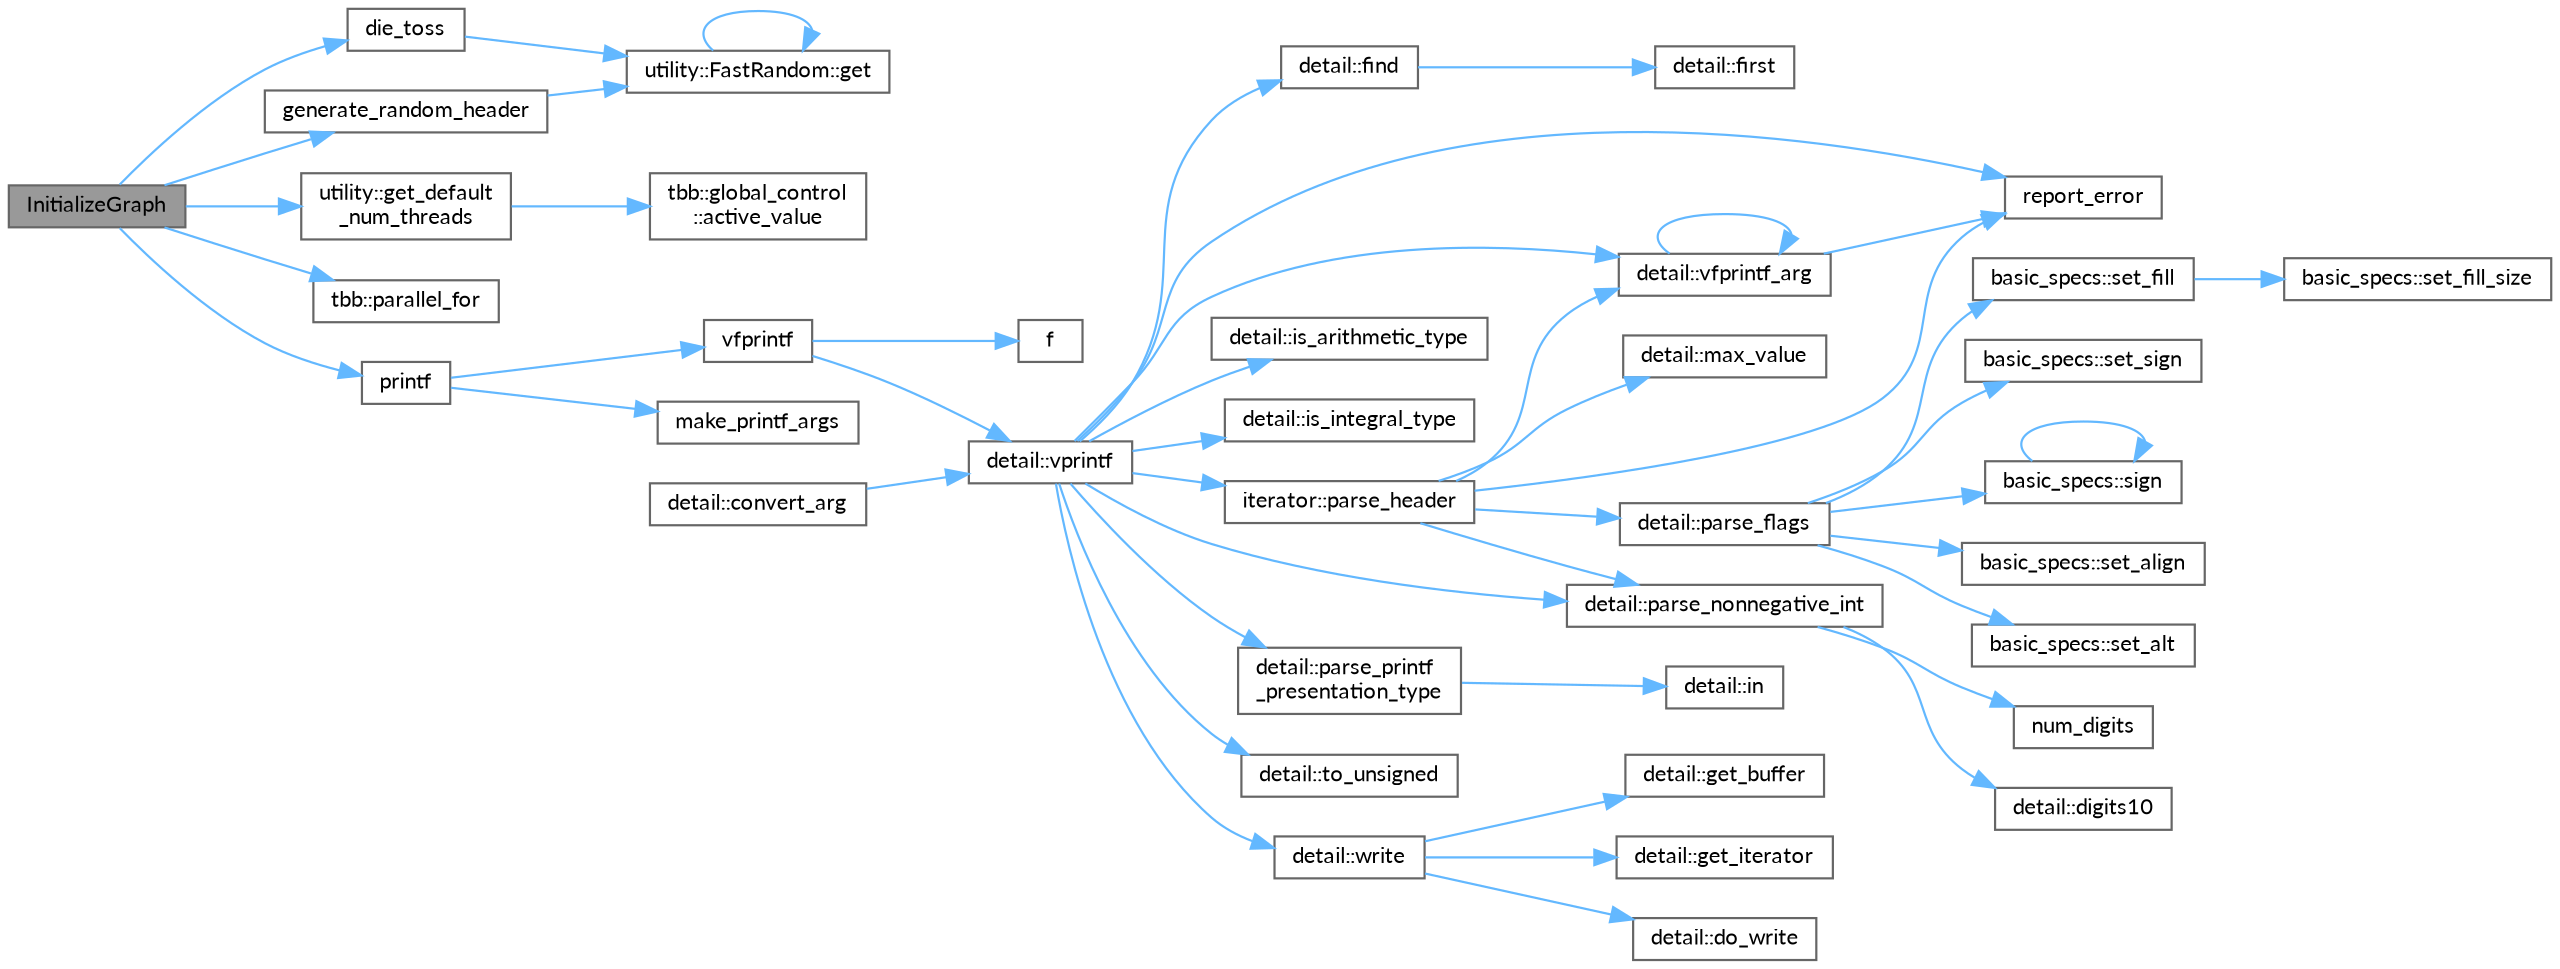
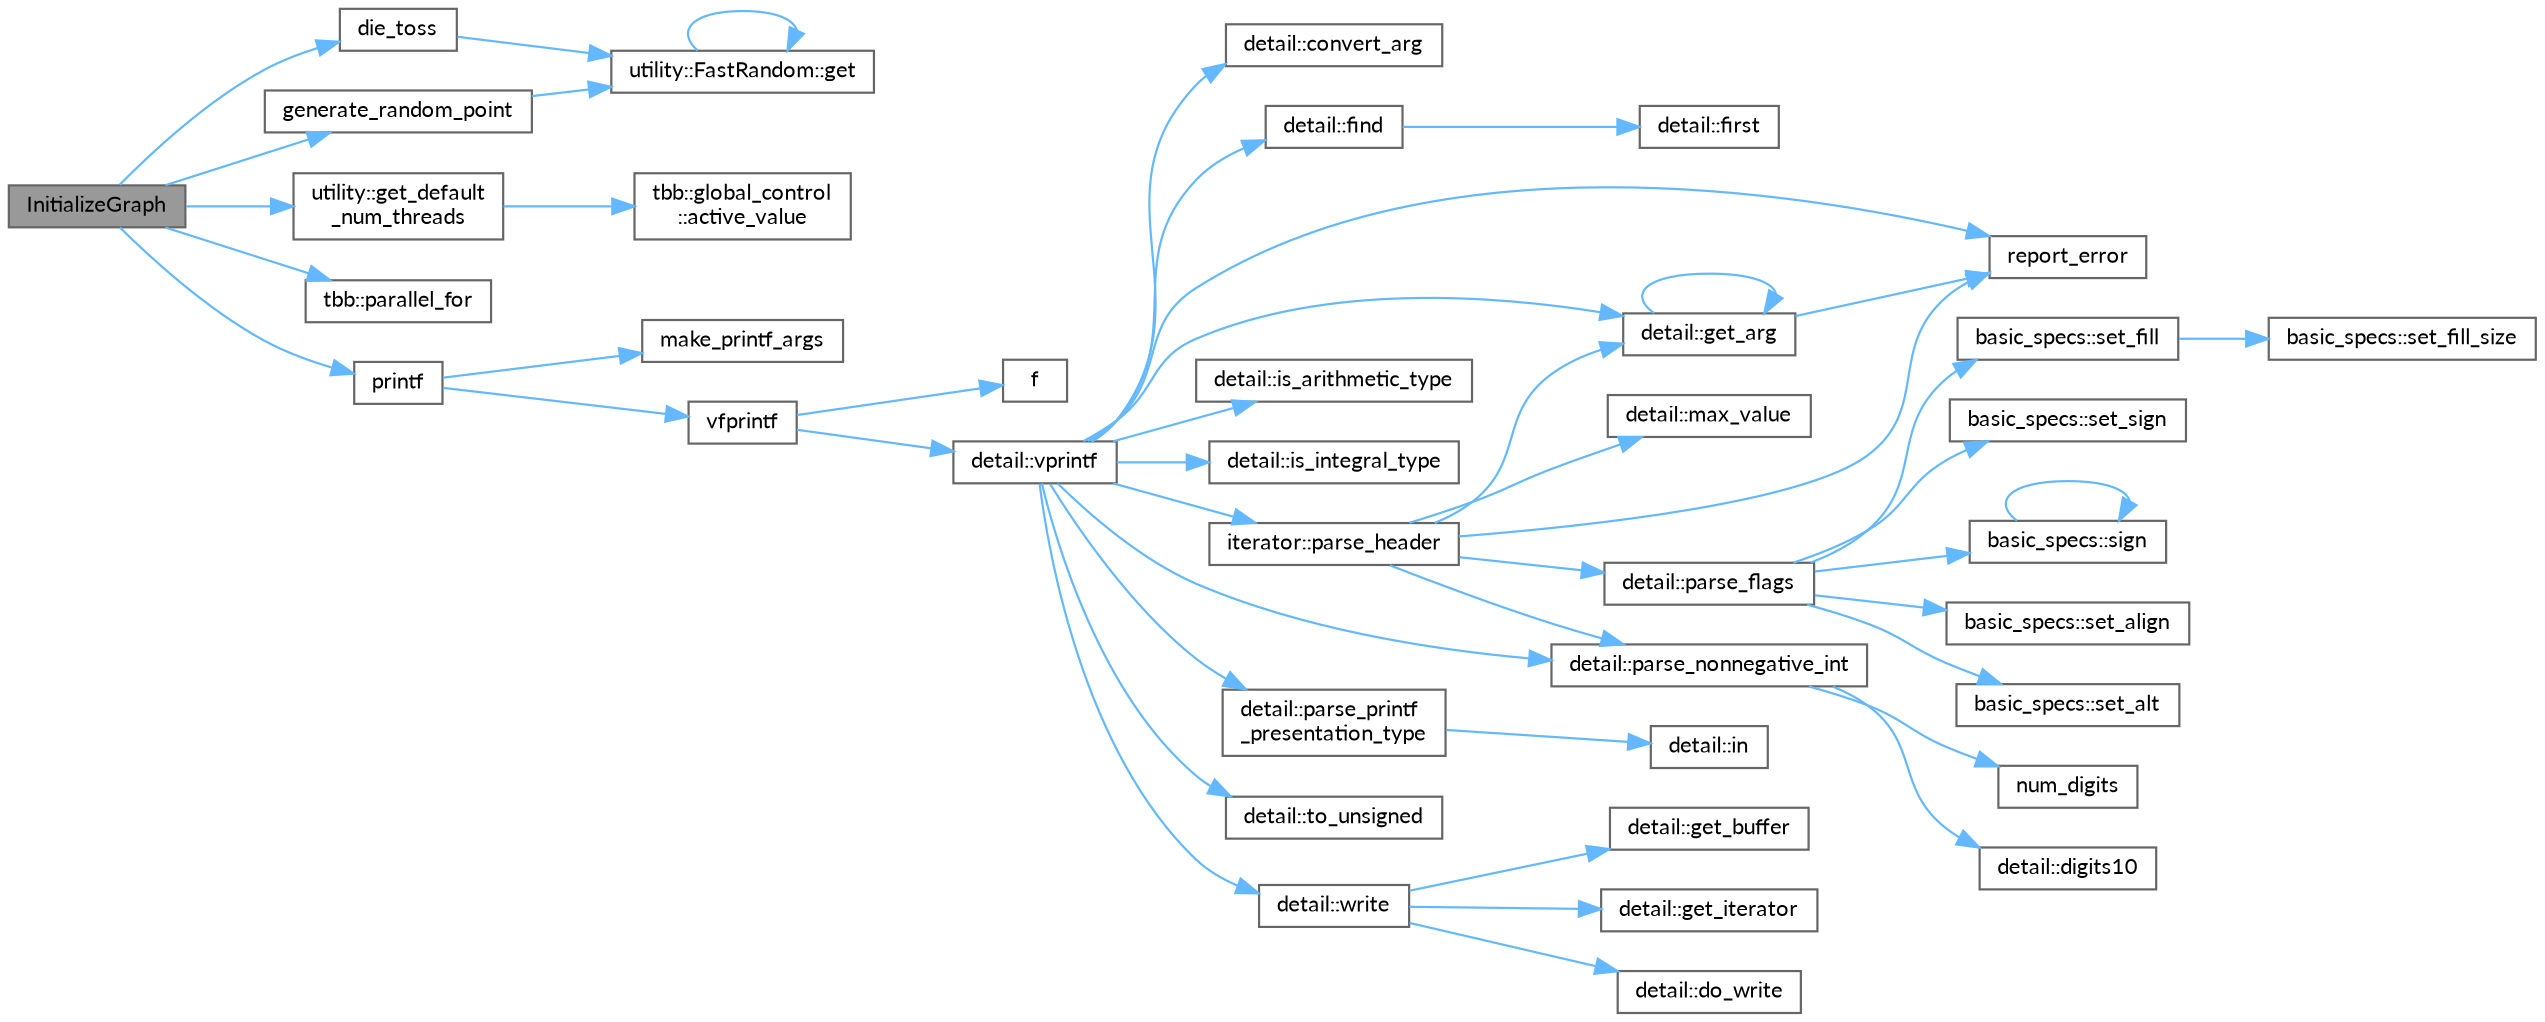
  digraph {
    fontname=Lato
    rankdir=LR
    node [color=grey40 fillcolor=white fontname=Lato fontsize=10 shape=box style=filled]
    edge [color=steelblue1 fontname=Lato fontsize=10 labelfontname=Helvetica labelfontsize=10 style=solid]
    n1 [color=gray40 fillcolor=grey60 fontcolor=black height=0.2 label=InitializeGraph width=0.4]
    n2 [height=0.2 label=die_toss width=0.4]
-   n3 [height=0.2 label=generate_random_header width=0.4]
+   n3 [height=0.2 label=generate_random_point width=0.4]
    n4 [height=0.2 label="utility::get_default\l_num_threads" width=0.4]
    n5 [height=0.2 label="tbb::parallel_for" width=0.4]
    n6 [height=0.2 label=printf width=0.4]
    n7 [height=0.2 label="utility::FastRandom::get" width=0.4]
    n8 [height=0.2 label="tbb::global_control\l::active_value" width=0.4]
    n9 [height=0.2 label=make_printf_args width=0.4]
    n10 [height=0.2 label=vfprintf width=0.4]
    n11 [height=0.2 label=f width=0.4]
    n12 [height=0.2 label="detail::vprintf" width=0.4]
    n13 [height=0.2 label="detail::convert_arg" width=0.4]
    n14 [height=0.2 label="detail::find" width=0.4]
-   n15 [height=0.2 label="detail::vfprintf_arg" width=0.4]
+   n15 [height=0.2 label="detail::get_arg" width=0.4]
    n16 [height=0.2 label=report_error width=0.4]
    n17 [height=0.2 label="detail::is_arithmetic_type" width=0.4]
    n18 [height=0.2 label="detail::is_integral_type" width=0.4]
    n19 [height=0.2 label="iterator::parse_header" width=0.4]
    n20 [height=0.2 label="detail::parse_nonnegative_int" width=0.4]
    n21 [height=0.2 label="detail::parse_printf\l_presentation_type" width=0.4]
    n22 [height=0.2 label="detail::to_unsigned" width=0.4]
    n23 [height=0.2 label="detail::write" width=0.4]
    n24 [height=0.2 label="detail::first" width=0.4]
    n25 [height=0.2 label="detail::max_value" width=0.4]
    n26 [height=0.2 label="detail::parse_flags" width=0.4]
    n27 [height=0.2 label="detail::digits10" width=0.4]
    n28 [height=0.2 label=num_digits width=0.4]
    n29 [height=0.2 label="detail::in" width=0.4]
    n30 [height=0.2 label="detail::do_write" width=0.4]
    n31 [height=0.2 label="detail::get_buffer" width=0.4]
    n32 [height=0.2 label="detail::get_iterator" width=0.4]
    n33 [height=0.2 label="basic_specs::set_align" width=0.4]
    n34 [height=0.2 label="basic_specs::set_alt" width=0.4]
    n35 [height=0.2 label="basic_specs::set_fill" width=0.4]
    n36 [height=0.2 label="basic_specs::set_sign" width=0.4]
    n37 [height=0.2 label="basic_specs::sign" width=0.4]
    n38 [height=0.2 label="basic_specs::set_fill_size" width=0.4]
    n1 -> n2
    n1 -> n3
    n1 -> n4
    n1 -> n5
    n1 -> n6
    n2 -> n7
    n3 -> n7
    n4 -> n8
    n6 -> n9
    n6 -> n10
    n7 -> n7
    n10 -> n11
    n10 -> n12
-   n13 -> n12
+   n12 -> n13
    n12 -> n14
    n12 -> n15
    n12 -> n16
    n12 -> n17
    n12 -> n18
    n12 -> n19
    n12 -> n20
    n12 -> n21
    n12 -> n22
    n12 -> n23
    n14 -> n24
    n15 -> n15
    n15 -> n16
    n19 -> n15
    n19 -> n16
    n19 -> n20
    n19 -> n25
    n19 -> n26
    n20 -> n27
    n20 -> n28
    n21 -> n29
    n23 -> n30
    n23 -> n31
    n23 -> n32
    n26 -> n33
    n26 -> n34
    n26 -> n35
    n26 -> n36
    n26 -> n37
    n35 -> n38
    n37 -> n37
  }
